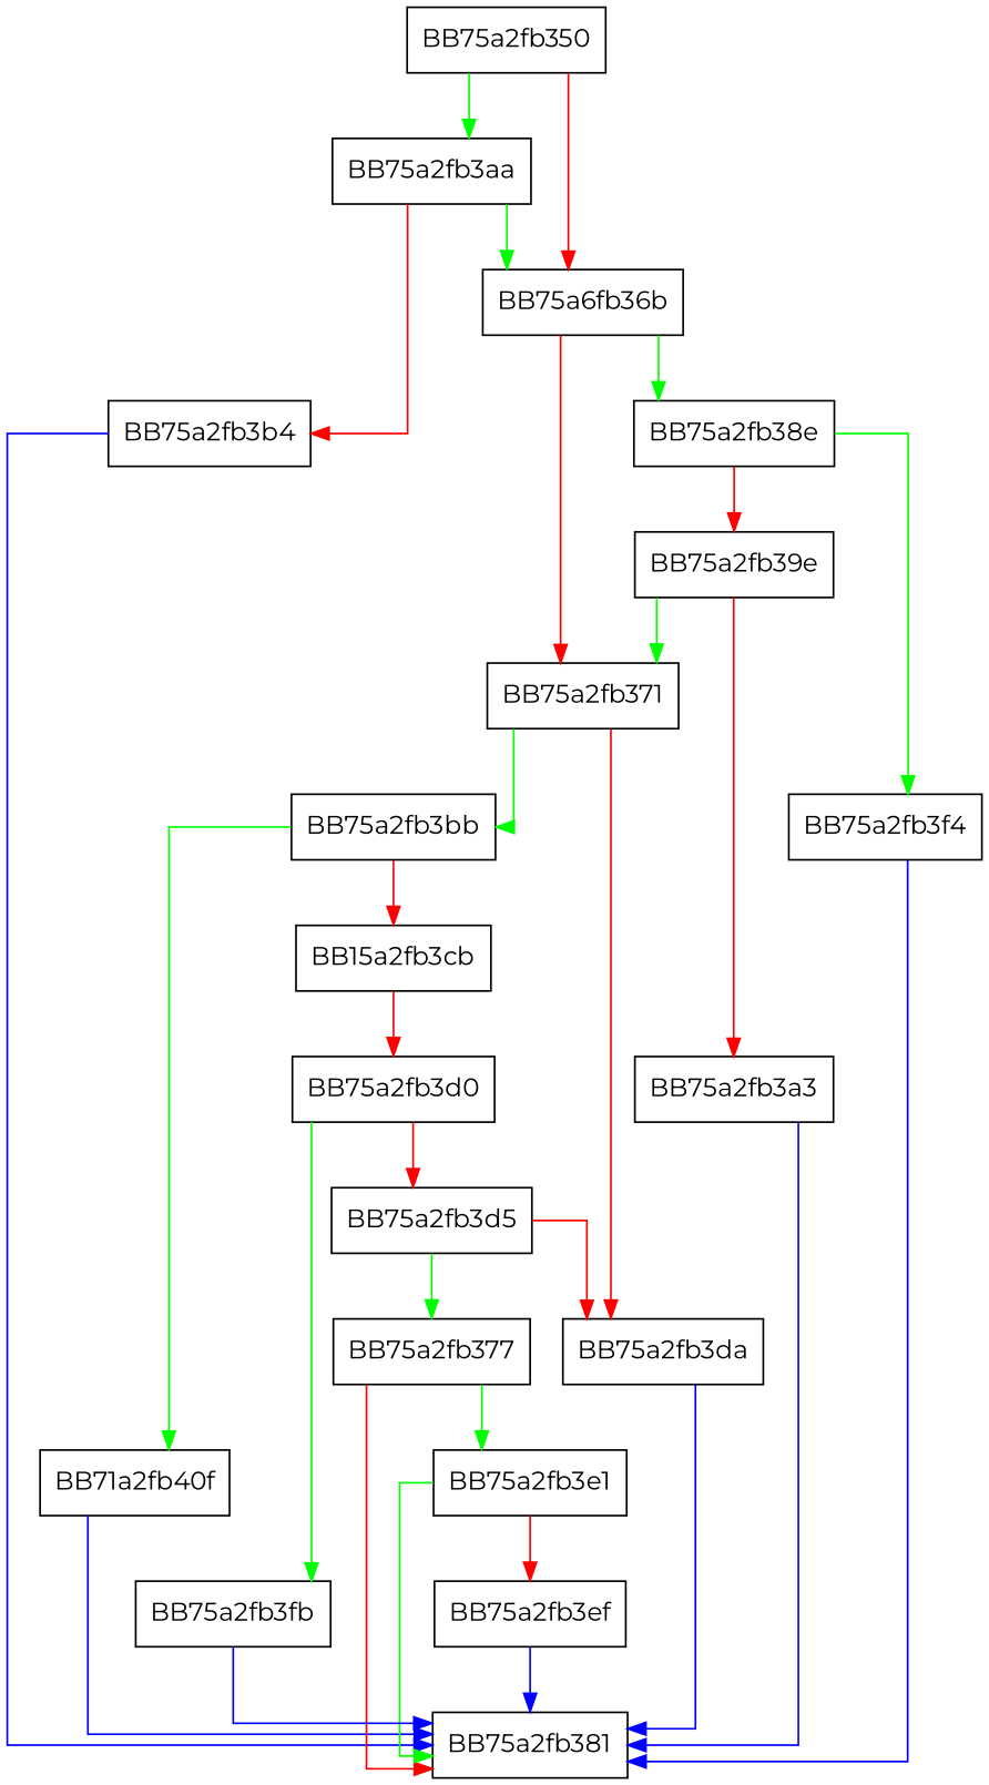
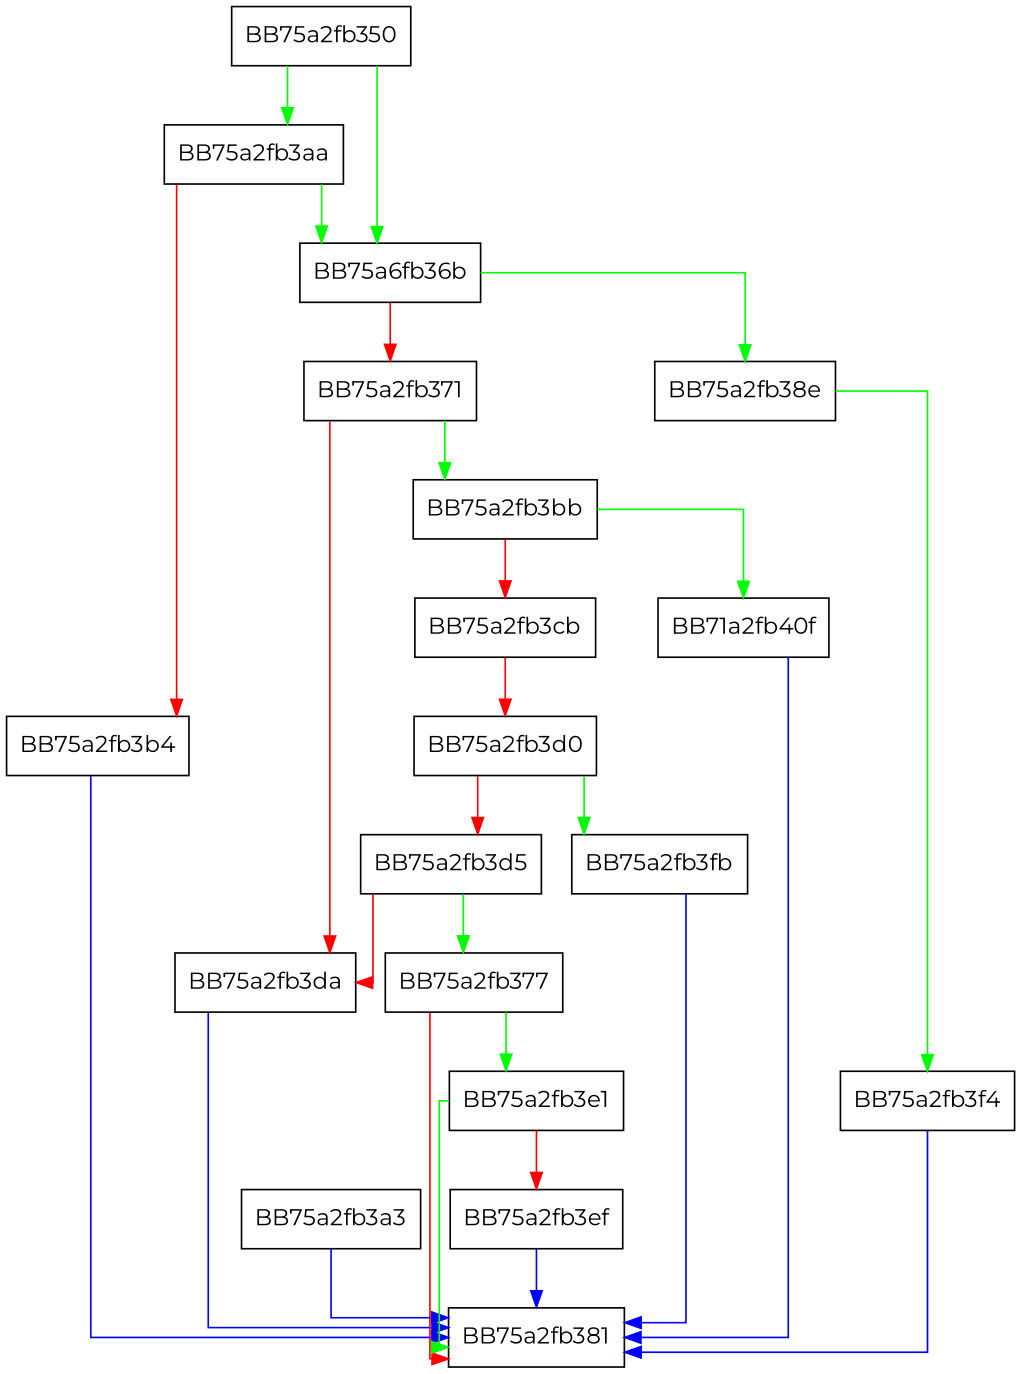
  digraph {
    fontname=Montserrat
    splines=ortho
    node [fontname=Montserrat shape=box]
    edge [color=red fontname=Montserrat]
    BB75a2fb350
    BB75a2fb3aa
    n3 [label=BB75a6fb36b]
    BB75a2fb3b4
    BB75a2fb38e
    BB75a2fb371
    BB75a2fb381
    BB75a2fb3f4
-   BB75a2fb39e
    BB75a2fb3bb
    BB75a2fb3da
    BB75a2fb3a3
    n13 [label=BB71a2fb40f]
-   BB75a2fb3cb [label=BB15a2fb3cb]
+   BB75a2fb3cb
    BB75a2fb377
    BB75a2fb3e1
    BB75a2fb3d0
    BB75a2fb3ef
    BB75a2fb3fb
    BB75a2fb3d5
    BB75a2fb350 -> BB75a2fb3aa [color=green]
-   BB75a2fb350 -> n3
+   BB75a2fb350 -> n3 [color=green]
    BB75a2fb3aa -> n3 [color=green]
    BB75a2fb3aa -> BB75a2fb3b4
    n3 -> BB75a2fb38e [color=green]
    n3 -> BB75a2fb371
    BB75a2fb3b4 -> BB75a2fb381 [color=blue]
    BB75a2fb38e -> BB75a2fb3f4 [color=green]
-   BB75a2fb38e -> BB75a2fb39e
    BB75a2fb371 -> BB75a2fb3bb [color=green]
    BB75a2fb371 -> BB75a2fb3da
    BB75a2fb3f4 -> BB75a2fb381 [color=blue]
-   BB75a2fb39e -> BB75a2fb371 [color=green]
-   BB75a2fb39e -> BB75a2fb3a3
    BB75a2fb3bb -> n13 [color=green]
    BB75a2fb3bb -> BB75a2fb3cb
    BB75a2fb3da -> BB75a2fb381 [color=blue]
    BB75a2fb3a3 -> BB75a2fb381 [color=blue]
    n13 -> BB75a2fb381 [color=blue]
    BB75a2fb3cb -> BB75a2fb3d0
    BB75a2fb377 -> BB75a2fb381
    BB75a2fb377 -> BB75a2fb3e1 [color=green]
    BB75a2fb3e1 -> BB75a2fb381 [color=green]
    BB75a2fb3e1 -> BB75a2fb3ef
    BB75a2fb3d0 -> BB75a2fb3fb [color=green]
    BB75a2fb3d0 -> BB75a2fb3d5
    BB75a2fb3ef -> BB75a2fb381 [color=blue]
    BB75a2fb3fb -> BB75a2fb381 [color=blue]
    BB75a2fb3d5 -> BB75a2fb3da
    BB75a2fb3d5 -> BB75a2fb377 [color=green]
  }
